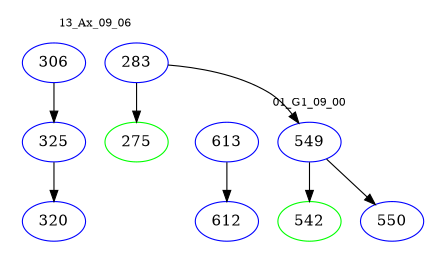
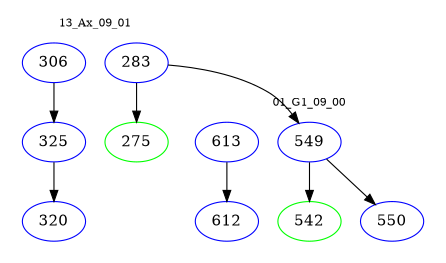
  digraph {
    node [color=blue]
    edge [color=black]
    n1 [label=283]
    n2 [color=green label=275]
    n3 [label=306]
    n4 [label=325]
    n5 [label=320]
    n6 [label=549]
    n7 [color=green label=542]
    n8 [label=550]
    n9 [label=613]
    n10 [label=612]
    subgraph cluster_1 {
      color=white
      fontsize=10
-     label="13_Ax_09_06"
+     label="13_Ax_09_01"
      n1
      n2
      n3
      n4
      n5
    }
    subgraph cluster_2 {
      color=white
      fontsize=10
      label="01_G1_09_00"
      n6
      n7
      n8
      n9
      n10
    }
    n1 -> n2
    n1 -> n6
    n3 -> n4
    n4 -> n5
    n6 -> n7
    n6 -> n8
    n9 -> n10
  }
